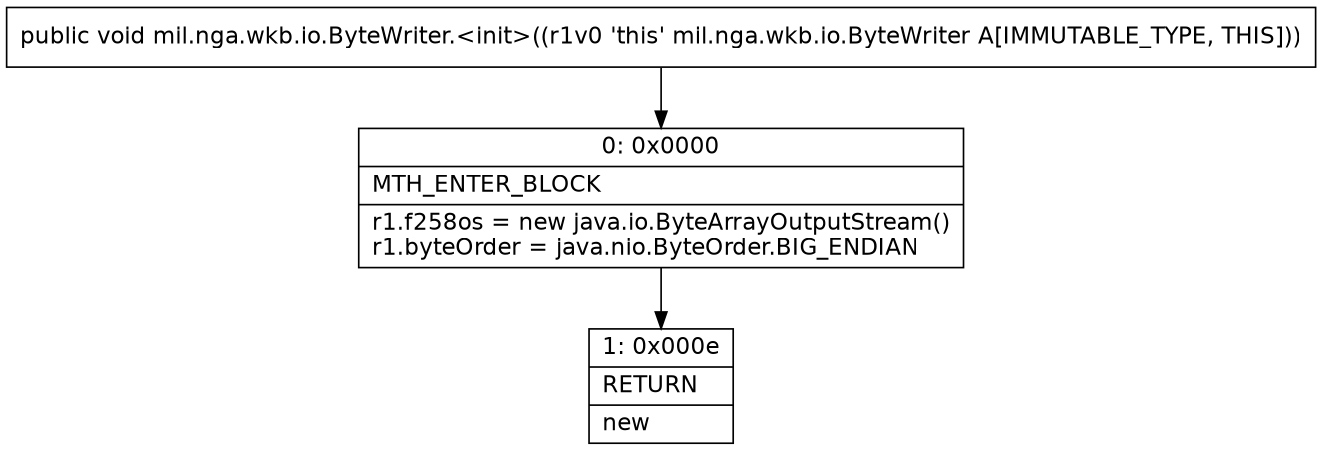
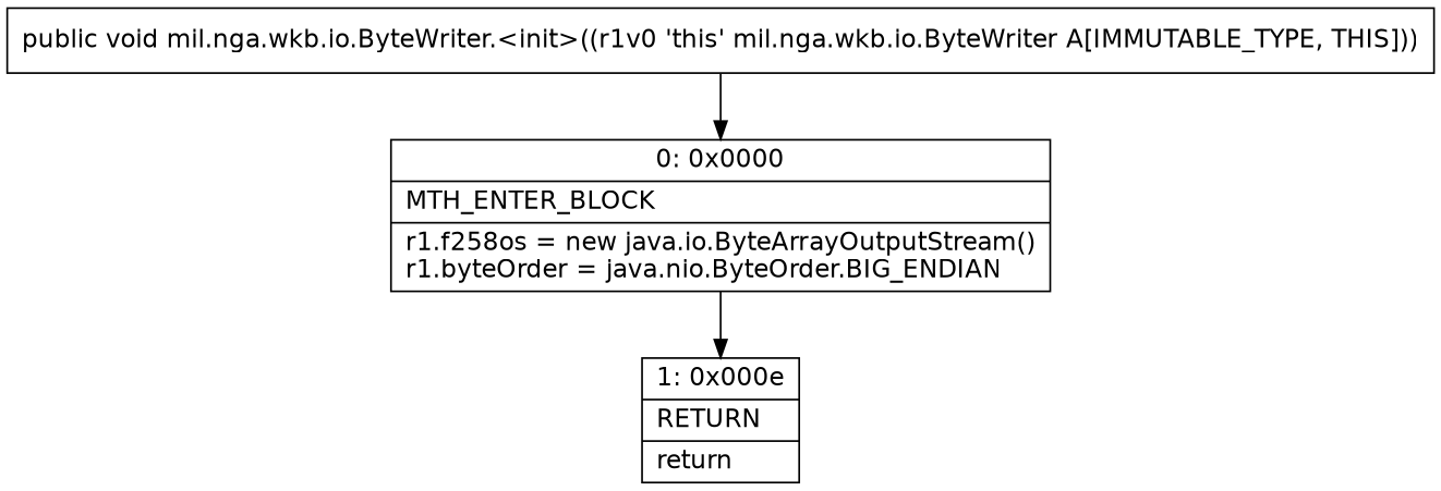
  digraph {
    fontname="DejaVu Sans"
    node [shape=record fontname="DejaVu Sans"]
    edge [fontname="DejaVu Sans"]
    n1 [label="{0\:\ 0x0000|MTH_ENTER_BLOCK\l|r1.f258os = new java.io.ByteArrayOutputStream()\lr1.byteOrder = java.nio.ByteOrder.BIG_ENDIAN\l}"]
-   n2 [label="{1\:\ 0x000e|RETURN\l|new\l}"]
+   n2 [label="{1\:\ 0x000e|RETURN\l|return\l}"]
    n3 [label="{public void mil.nga.wkb.io.ByteWriter.\<init\>((r1v0 'this' mil.nga.wkb.io.ByteWriter A[IMMUTABLE_TYPE, THIS])) }"]
    n1 -> n2
    n3 -> n1
  }
